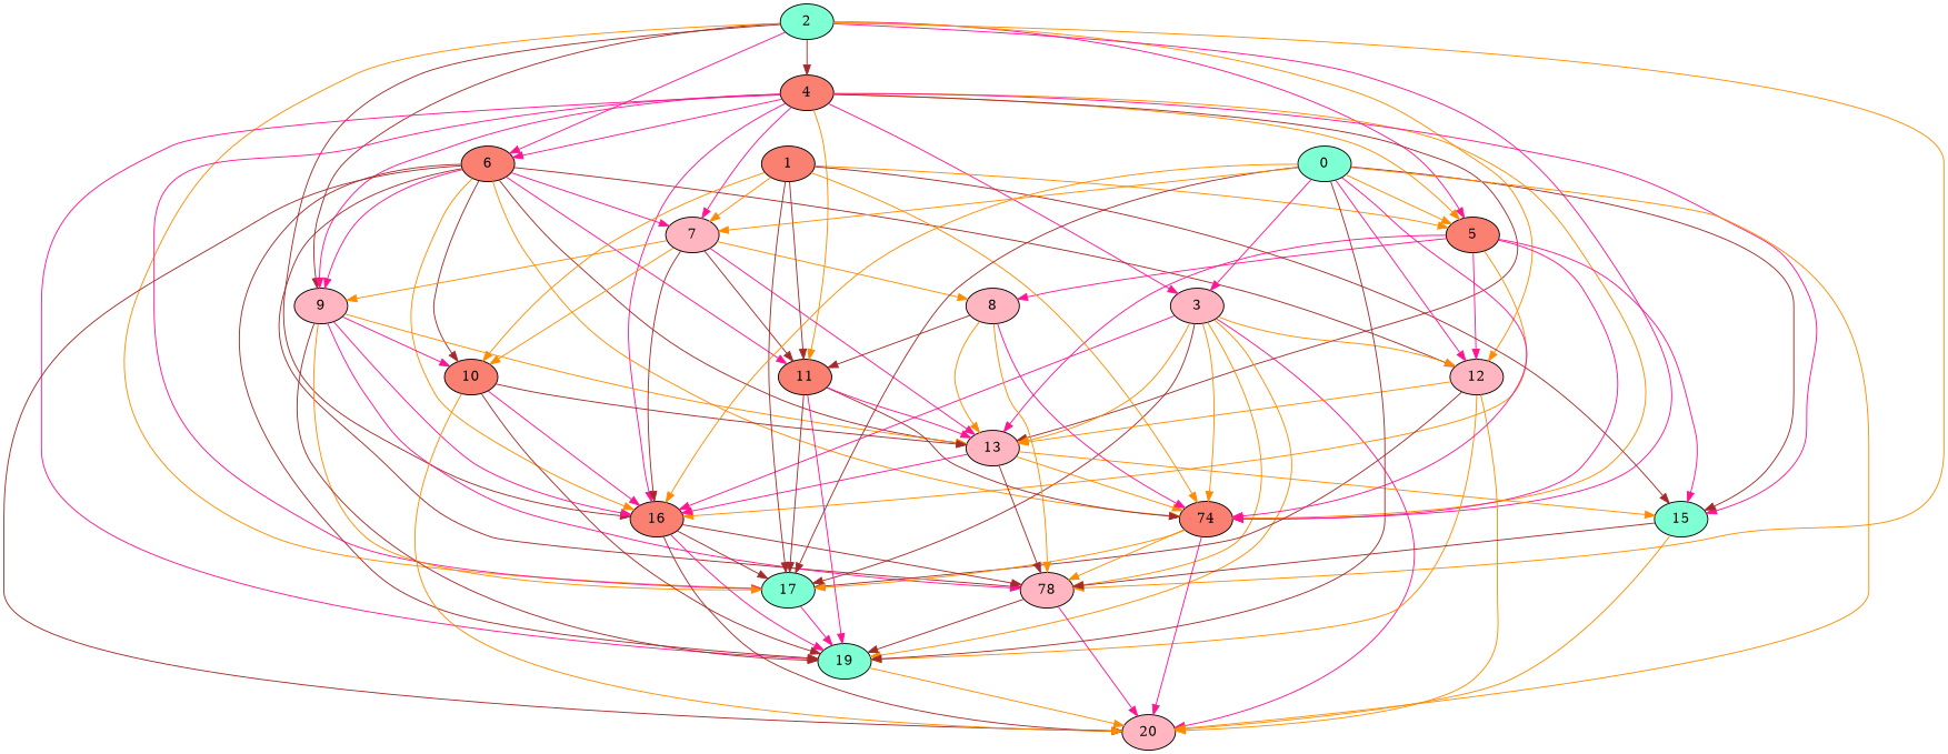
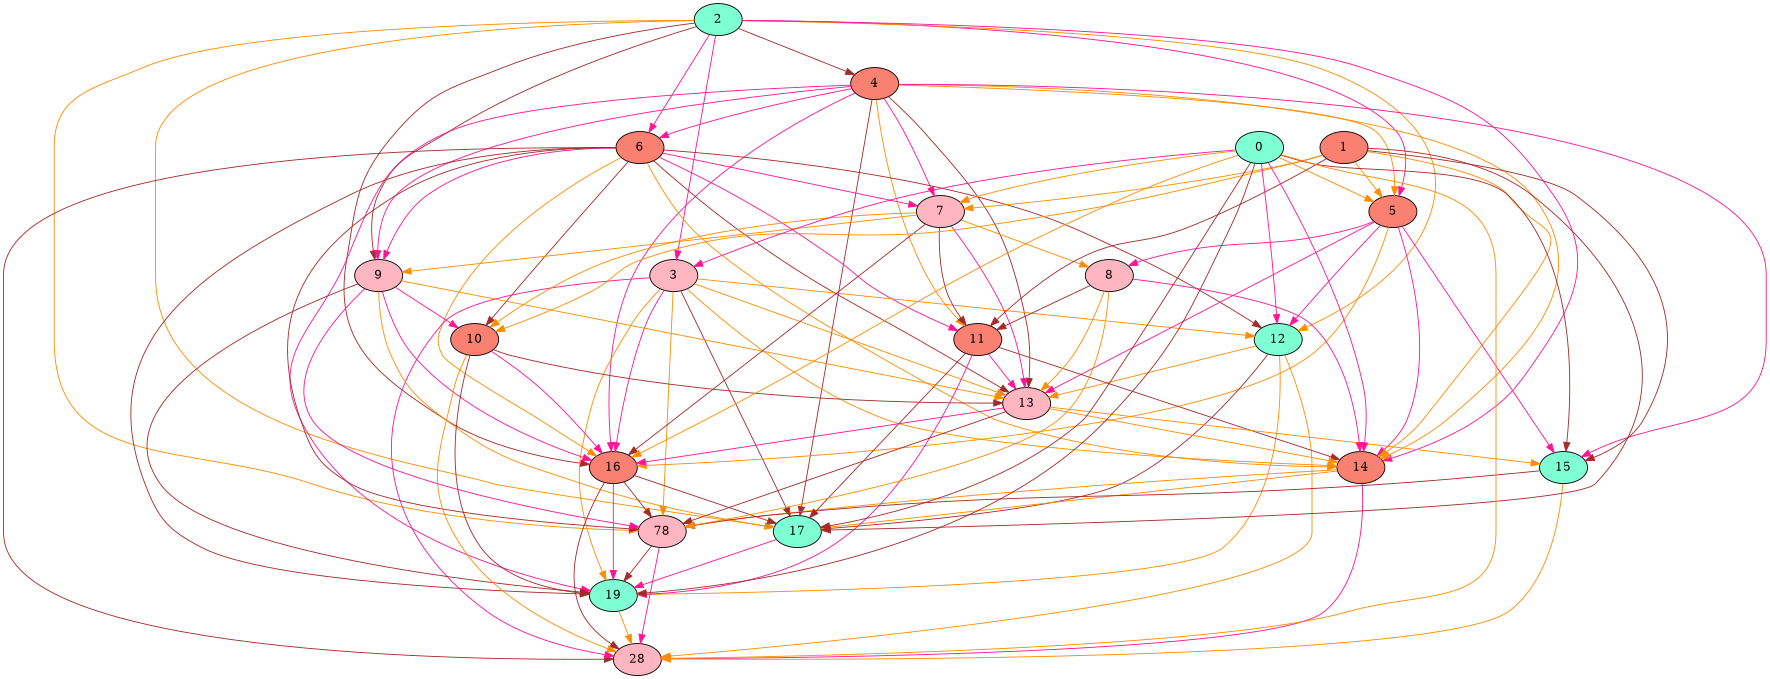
  digraph {
    "Duplicate states"=0
    GraphType=Random
    "Max states in OPEN"=0
    Modes="120000ms; topo-ordered tasks, ; Pruning: task equivalence, fixed order ready list, ; F-value: ; Optimisation: best schedule length (SL) optimisation on equal, "
    NumberOfTasks=21
    "Pruned using list schedule length"=1
    "States removed from OPEN"=0
    TargetSystem="Homogeneous-4"
    "Time to schedule (ms)"=97
    "Total idle time"=2250
    "Total schedule length"=3769
    "Total sequential time"=6610
    "Total states created"=2
    node [Processor=0 "Start time"=0 Weight=164 fillcolor=salmon style=filled]
    edge [Weight=4 color=darkorange]
    2 ["Finish time"=164 fillcolor=aquamarine]
    4 ["Finish time"=710 "Start time"=164 Weight=546]
    6 ["Finish time"=1038 "Start time"=710 Weight=328]
    3 ["Finish time"=711 Processor=2 "Start time"=219 Weight=492 fillcolor=lightpink]
    5 ["Finish time"=883 Processor=1 "Start time"=719]
    9 ["Finish time"=1475 "Start time"=1202 Weight=273 fillcolor=lightpink]
-   12 ["Finish time"=1429 Processor=2 "Start time"=1047 Weight=382 fillcolor=lightpink]
-   14 ["Finish time"=2512 "Start time"=2239 Weight=273 label=74]
+   12 ["Finish time"=1429 Processor=2 "Start time"=1047 Weight=382 fillcolor=aquamarine]
+   14 ["Finish time"=2512 "Start time"=2239 Weight=273]
    16 ["Finish time"=2466 Processor=1 "Start time"=2247 Weight=219]
    17 ["Finish time"=2949 "Start time"=2512 Weight=437 fillcolor=aquamarine]
    n11 ["Finish time"=2625 Processor=2 "Start time"=2516 Weight=109 fillcolor=lightpink label=78]
    7 ["Finish time"=1202 "Start time"=1038 fillcolor=lightpink]
    11 ["Finish time"=1757 Processor=1 "Start time"=1648 Weight=109]
    13 ["Finish time"=2239 "Start time"=1857 Weight=382 fillcolor=lightpink]
    15 ["Finish time"=2516 Processor=2 "Start time"=2243 Weight=273 fillcolor=aquamarine]
    19 ["Finish time"=3277 "Start time"=2949 Weight=328 fillcolor=aquamarine]
    10 ["Finish time"=1857 "Start time"=1475 Weight=382]
-   20 ["Finish time"=3769 "Start time"=3277 Weight=492 fillcolor=lightpink]
+   20 ["Finish time"=3769 "Start time"=3277 Weight=492 fillcolor=lightpink label=28]
    8 ["Finish time"=1648 Processor=1 "Start time"=1211 Weight=437 fillcolor=lightpink]
    1 ["Finish time"=437 Processor=1 Weight=437]
    0 ["Finish time"=219 Processor=2 Weight=219 fillcolor=aquamarine]
    2 -> 4 [Weight=5 color=brown]
    2 -> 6 [Weight=6 color=deeppink]
-   4 -> 3 [color=deeppink]
+   2 -> 3 [color=deeppink]
    2 -> 5 [Weight=7 color=deeppink]
    2 -> 9 [Weight=3 color=brown]
    2 -> 12 [Weight=2]
    2 -> 14 [Weight=8 color=deeppink]
    2 -> 16 [Weight=10 color=brown]
    2 -> 17
    2 -> n11 [Weight=9]
    4 -> 6 [Weight=2 color=deeppink]
    4 -> 5 [Weight=9]
    4 -> 9 [Weight=9 color=deeppink]
    4 -> 14 [Weight=10]
    4 -> 16 [Weight=9 color=deeppink]
-   4 -> 17 [Weight=7 color=deeppink]
+   4 -> 17 [Weight=7 color=brown]
    4 -> 7 [color=deeppink]
    4 -> 11 [Weight=2]
    4 -> 13 [Weight=7 color=brown]
    4 -> 15 [Weight=8 color=deeppink]
    4 -> 19 [Weight=2 color=deeppink]
    6 -> 9 [Weight=8 color=deeppink]
    6 -> 12 [Weight=9 color=brown]
    6 -> 14 [Weight=8]
    6 -> 16 [Weight=10]
    6 -> n11 [color=brown]
    6 -> 7 [color=deeppink]
    6 -> 11 [Weight=3 color=deeppink]
    6 -> 13 [Weight=8 color=brown]
    6 -> 19 [Weight=7 color=brown]
    6 -> 10 [Weight=10 color=brown]
    6 -> 20 [Weight=6 color=brown]
    3 -> 12 [Weight=10]
    3 -> 14 [Weight=3]
    3 -> 16 [Weight=9 color=deeppink]
    3 -> 17 [Weight=6 color=brown]
    3 -> n11 [Weight=3]
    3 -> 13 [Weight=5]
    3 -> 19 [Weight=3]
    3 -> 20 [Weight=6 color=deeppink]
    5 -> 12 [color=deeppink]
    5 -> 14 [Weight=9 color=deeppink]
    5 -> 16 [Weight=3]
    5 -> 13 [Weight=8 color=deeppink]
    5 -> 15 [Weight=7 color=deeppink]
    5 -> 8 [Weight=10 color=deeppink]
    9 -> 16 [color=deeppink]
    9 -> 17 [Weight=7]
    9 -> n11 [Weight=5 color=deeppink]
    9 -> 13 [Weight=5]
    9 -> 19 [Weight=6 color=brown]
    9 -> 10 [color=deeppink]
    12 -> 17 [Weight=5 color=brown]
    12 -> 13 [Weight=2]
    12 -> 19 [Weight=3]
    12 -> 20
    14 -> 17 [Weight=8]
    14 -> n11
    14 -> 20 [Weight=2 color=deeppink]
    16 -> 17 [Weight=10 color=brown]
    16 -> n11 [Weight=6 color=brown]
    16 -> 19 [Weight=7 color=deeppink]
    16 -> 20 [Weight=5 color=brown]
    17 -> 19 [Weight=9 color=deeppink]
    n11 -> 19 [color=brown]
    n11 -> 20 [Weight=7 color=deeppink]
    7 -> 9 [Weight=3]
    7 -> 16 [Weight=5 color=brown]
    7 -> 11 [Weight=10 color=brown]
    7 -> 13 [Weight=9 color=deeppink]
    7 -> 10 [Weight=3]
    7 -> 8 [Weight=9]
    11 -> 14 [Weight=2 color=brown]
    11 -> 17 [Weight=9 color=brown]
    11 -> 13 [Weight=10 color=deeppink]
    11 -> 19 [Weight=2 color=deeppink]
    13 -> 14 [Weight=10]
    13 -> 16 [Weight=8 color=deeppink]
    13 -> n11 [Weight=3 color=brown]
    13 -> 15
    15 -> n11 [color=brown]
    15 -> 20 [Weight=9]
    19 -> 20
    10 -> 16 [Weight=3 color=deeppink]
    10 -> 13 [Weight=5 color=brown]
    10 -> 19 [Weight=8 color=brown]
    10 -> 20 [Weight=2]
    8 -> 14 [Weight=9 color=deeppink]
    8 -> n11 [Weight=2]
    8 -> 11 [Weight=7 color=brown]
    8 -> 13 [Weight=10]
    1 -> 5 [Weight=8]
    1 -> 14 [Weight=6]
    1 -> 17 [Weight=9 color=brown]
    1 -> 7 [Weight=7]
    1 -> 11 [color=brown]
    1 -> 15 [Weight=5 color=brown]
    1 -> 10 [Weight=9]
    0 -> 3 [color=deeppink]
    0 -> 5 [Weight=5]
    0 -> 12 [Weight=3 color=deeppink]
    0 -> 14 [Weight=5 color=deeppink]
    0 -> 16 [Weight=6]
    0 -> 17 [Weight=8 color=brown]
    0 -> 7 [Weight=6]
    0 -> 15 [Weight=6 color=brown]
    0 -> 19 [Weight=9 color=brown]
    0 -> 20 [Weight=3]
  }
